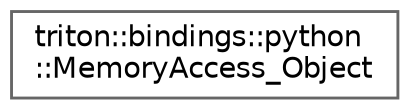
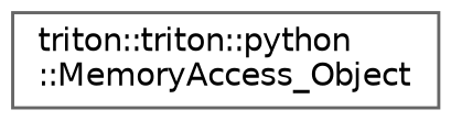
  digraph {
    rankdir=LR
-   n1 [color=grey40 fillcolor=white fontname=Helvetica fontsize=10 height=0.2 label="triton::bindings::python\l::MemoryAccess_Object" shape=box style=filled width=0.4]
+   n1 [color=grey40 fillcolor=white fontname=Helvetica fontsize=10 height=0.2 label="triton::triton::python\l::MemoryAccess_Object" shape=box style=filled width=0.4]
  }
